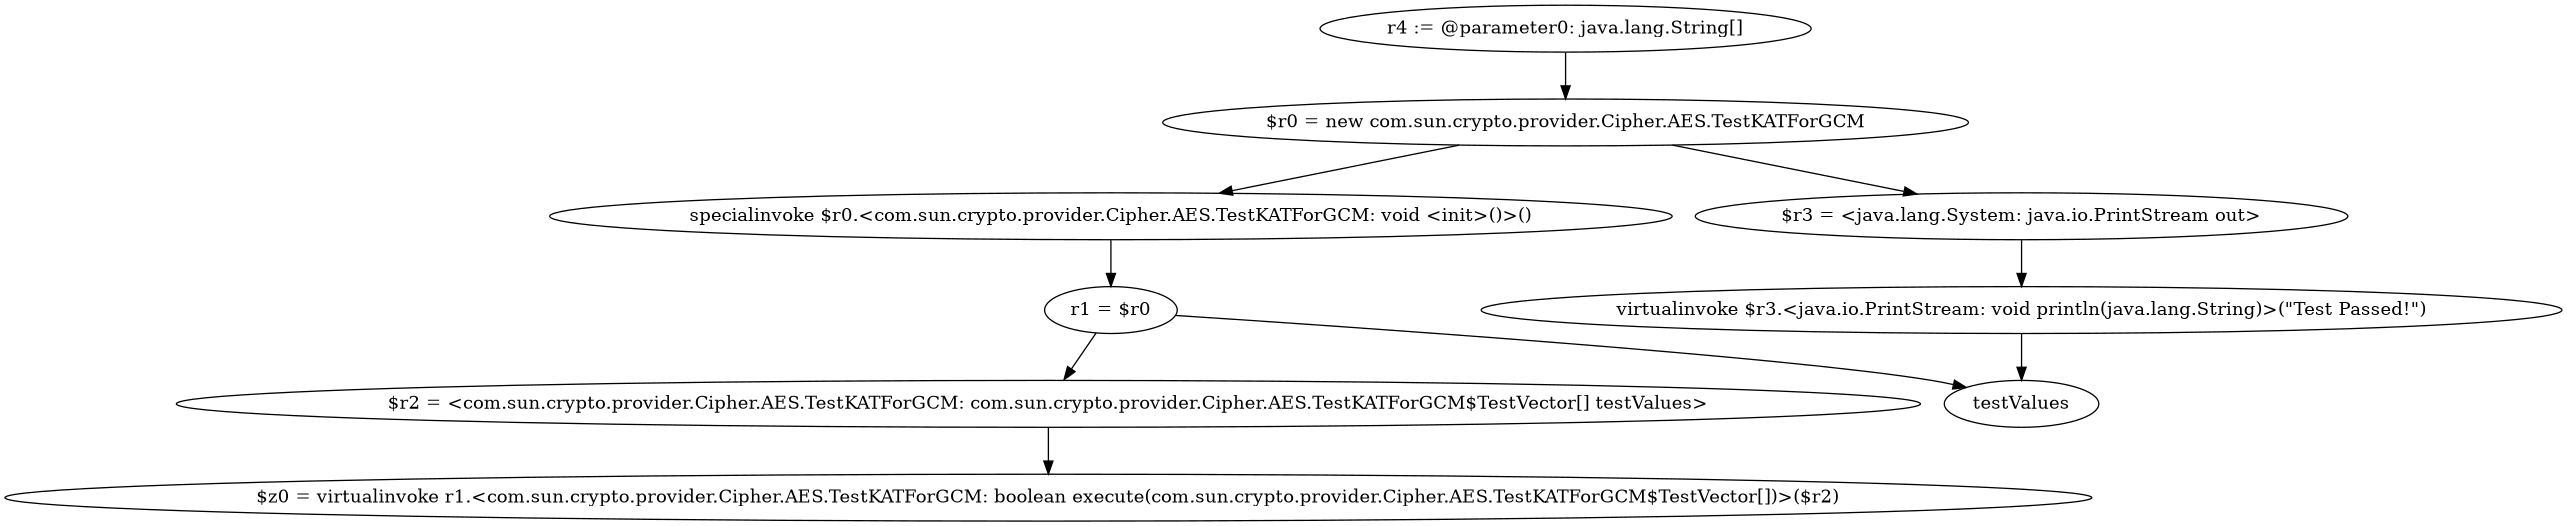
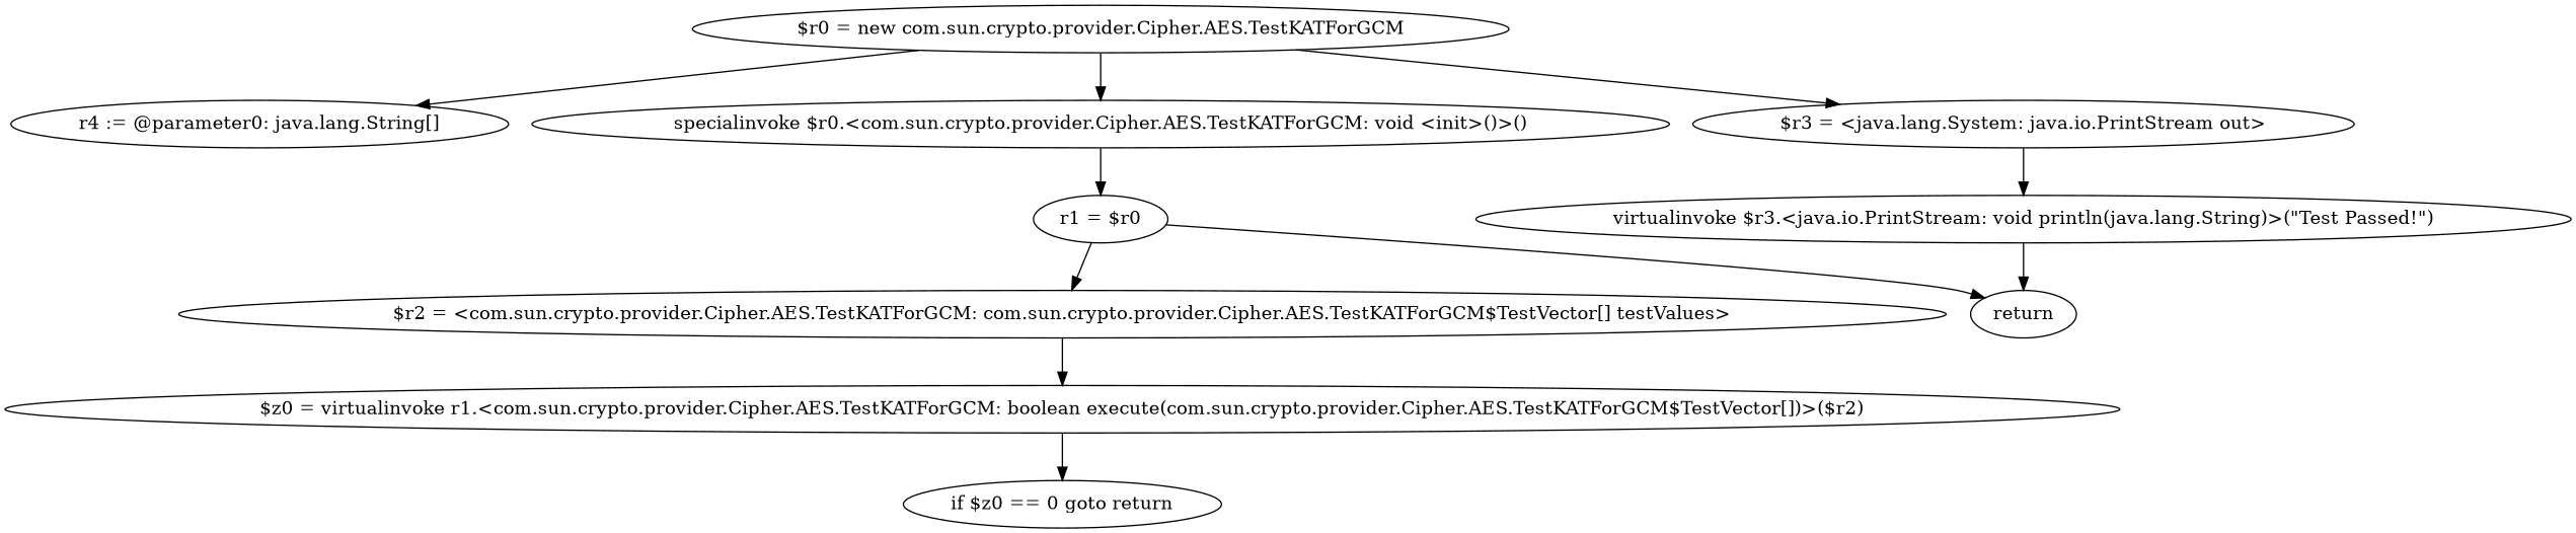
  digraph {
    "r4 := @parameter0: java.lang.String[]"
    "$r0 = new com.sun.crypto.provider.Cipher.AES.TestKATForGCM"
    "specialinvoke $r0.<com.sun.crypto.provider.Cipher.AES.TestKATForGCM: void <init>()>()"
    "$r3 = <java.lang.System: java.io.PrintStream out>"
    "r1 = $r0"
    "$r2 = <com.sun.crypto.provider.Cipher.AES.TestKATForGCM: com.sun.crypto.provider.Cipher.AES.TestKATForGCM$TestVector[] testValues>"
-   return [label=testValues]
+   return
    "$z0 = virtualinvoke r1.<com.sun.crypto.provider.Cipher.AES.TestKATForGCM: boolean execute(com.sun.crypto.provider.Cipher.AES.TestKATForGCM$TestVector[])>($r2)"
+   "if $z0 == 0 goto return"
    "virtualinvoke $r3.<java.io.PrintStream: void println(java.lang.String)>(\"Test Passed!\")"
-   "r4 := @parameter0: java.lang.String[]" -> "$r0 = new com.sun.crypto.provider.Cipher.AES.TestKATForGCM"
+   "$r0 = new com.sun.crypto.provider.Cipher.AES.TestKATForGCM" -> "r4 := @parameter0: java.lang.String[]"
    "$r0 = new com.sun.crypto.provider.Cipher.AES.TestKATForGCM" -> "specialinvoke $r0.<com.sun.crypto.provider.Cipher.AES.TestKATForGCM: void <init>()>()"
    "$r0 = new com.sun.crypto.provider.Cipher.AES.TestKATForGCM" -> "$r3 = <java.lang.System: java.io.PrintStream out>"
    "specialinvoke $r0.<com.sun.crypto.provider.Cipher.AES.TestKATForGCM: void <init>()>()" -> "r1 = $r0"
    "$r3 = <java.lang.System: java.io.PrintStream out>" -> "virtualinvoke $r3.<java.io.PrintStream: void println(java.lang.String)>(\"Test Passed!\")"
    "r1 = $r0" -> "$r2 = <com.sun.crypto.provider.Cipher.AES.TestKATForGCM: com.sun.crypto.provider.Cipher.AES.TestKATForGCM$TestVector[] testValues>"
    "r1 = $r0" -> return
    "$r2 = <com.sun.crypto.provider.Cipher.AES.TestKATForGCM: com.sun.crypto.provider.Cipher.AES.TestKATForGCM$TestVector[] testValues>" -> "$z0 = virtualinvoke r1.<com.sun.crypto.provider.Cipher.AES.TestKATForGCM: boolean execute(com.sun.crypto.provider.Cipher.AES.TestKATForGCM$TestVector[])>($r2)"
+   "$z0 = virtualinvoke r1.<com.sun.crypto.provider.Cipher.AES.TestKATForGCM: boolean execute(com.sun.crypto.provider.Cipher.AES.TestKATForGCM$TestVector[])>($r2)" -> "if $z0 == 0 goto return"
    "virtualinvoke $r3.<java.io.PrintStream: void println(java.lang.String)>(\"Test Passed!\")" -> return
  }
